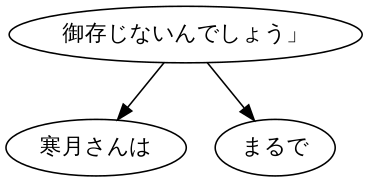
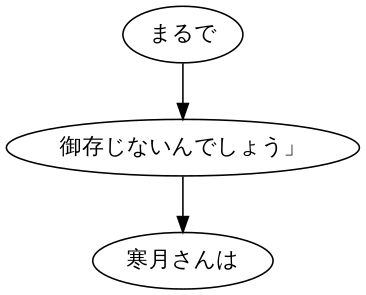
  digraph {
    fontname=Ubuntu
    node [fontname=Ubuntu]
    edge [fontname=Ubuntu]
    n1 [label="寒月さんは"]
    n2 [label="御存じないんでしょう」"]
    n3 [label="まるで"]
    n2 -> n1
-   n2 -> n3
+   n3 -> n2
  }
